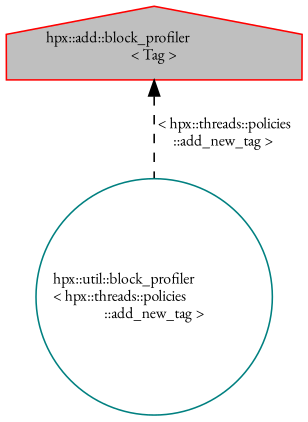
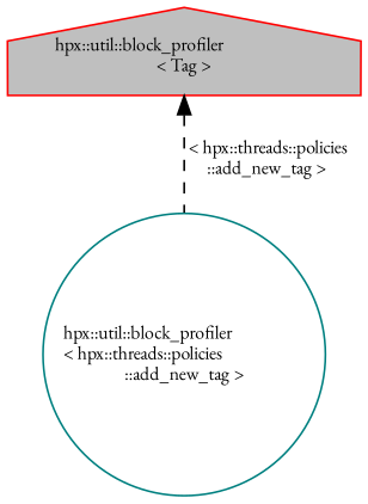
  digraph {
    fontname="EB Garamond"
    node [fontname="EB Garamond" fontsize=10 style=filled]
-   n1 [color=red fillcolor=grey75 fontcolor=black height=0.2 label="hpx::add::block_profiler\l\< Tag \>" shape=house width=0.4]
+   n1 [color=red fillcolor=grey75 fontcolor=black height=0.2 label="hpx::util::block_profiler\l\< Tag \>" shape=house width=0.4]
    n2 [color=teal fillcolor=white height=0.2 label="hpx::util::block_profiler\l\< hpx::threads::policies\l::add_new_tag \>" shape=circle width=0.4]
    n1 -> n2 [color=black dir=back fontname="EB Garamond" fontsize=10 label=" \< hpx::threads::policies\l::add_new_tag \>" labelfontname=Helvetica labelfontsize=10 style=dashed]
  }
